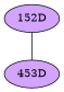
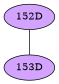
  graph {
    node [fillcolor="#D3A4FF" style=radial]
    "152D"
-   "153D" [label="453D"]
+   "153D"
    "152D" -- "153D" [penwidth=1]
  }
